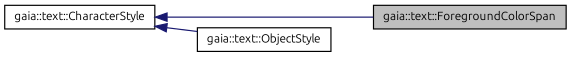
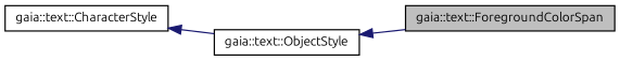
  digraph {
    fontname=Ubuntu
    rankdir=LR
    node [color=black fillcolor=white fontname=Ubuntu fontsize=10 shape=record style=filled]
    edge [color=midnightblue dir=back fontname=Ubuntu fontsize=10 labelfontname=Helvetica labelfontsize=10 style=solid]
    n1 [fillcolor=grey75 fontcolor=black height=0.2 label="gaia::text::ForegroundColorSpan" width=0.4]
    n2 [height=0.2 label="gaia::text::CharacterStyle" width=0.4]
    n3 [height=0.2 label="gaia::text::ObjectStyle" width=0.4]
-   n2 -> n1
+   n3 -> n1
    n2 -> n3
  }
